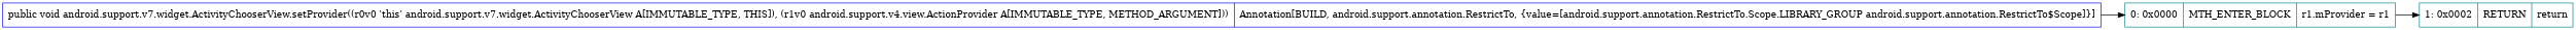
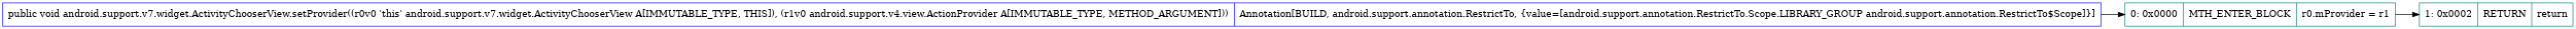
  digraph {
    rankdir=LR
    node [shape=record color=teal]
-   n1 [label="{0\:\ 0x0000|MTH_ENTER_BLOCK\l|r1.mProvider = r1\l}"]
+   n1 [label="{0\:\ 0x0000|MTH_ENTER_BLOCK\l|r0.mProvider = r1\l}"]
    n2 [label="{1\:\ 0x0002|RETURN\l|return\l}"]
    n3 [label="{public void android.support.v7.widget.ActivityChooserView.setProvider((r0v0 'this' android.support.v7.widget.ActivityChooserView A[IMMUTABLE_TYPE, THIS]), (r1v0 android.support.v4.view.ActionProvider A[IMMUTABLE_TYPE, METHOD_ARGUMENT]))  | Annotation[BUILD, android.support.annotation.RestrictTo, \{value=[android.support.annotation.RestrictTo.Scope.LIBRARY_GROUP android.support.annotation.RestrictTo$Scope]\}]\l}" color=blue]
    n1 -> n2
    n3 -> n1
  }
